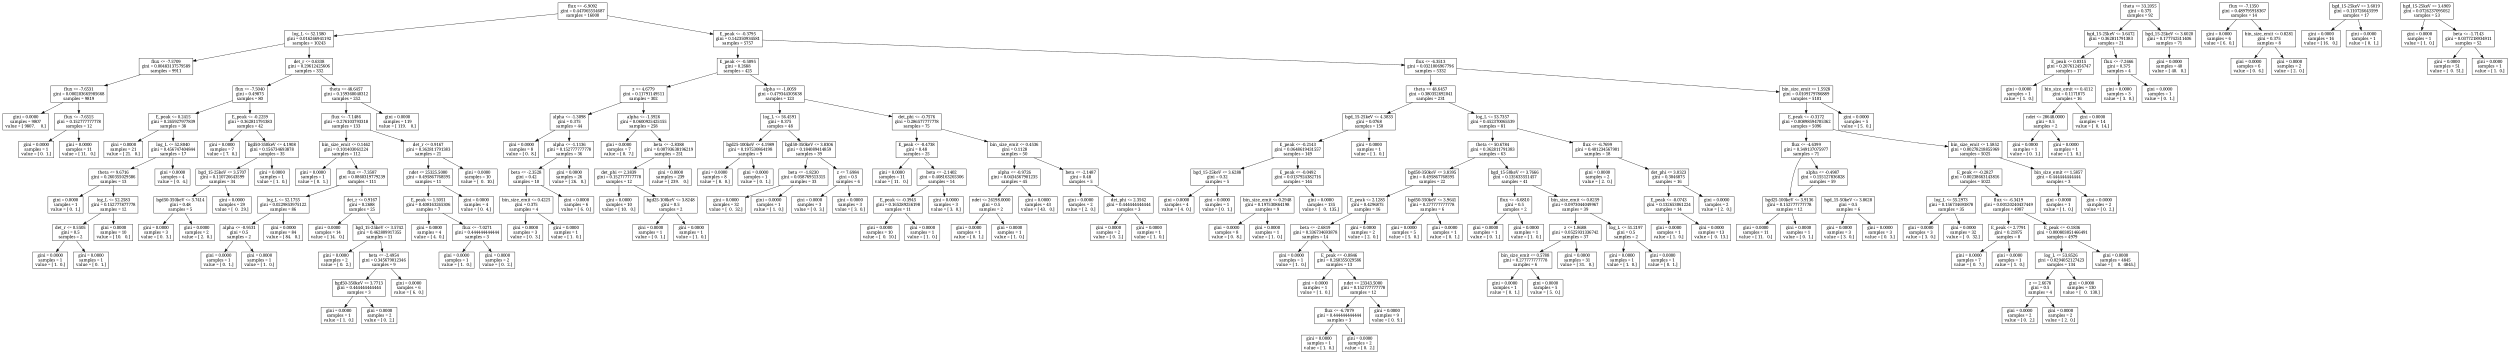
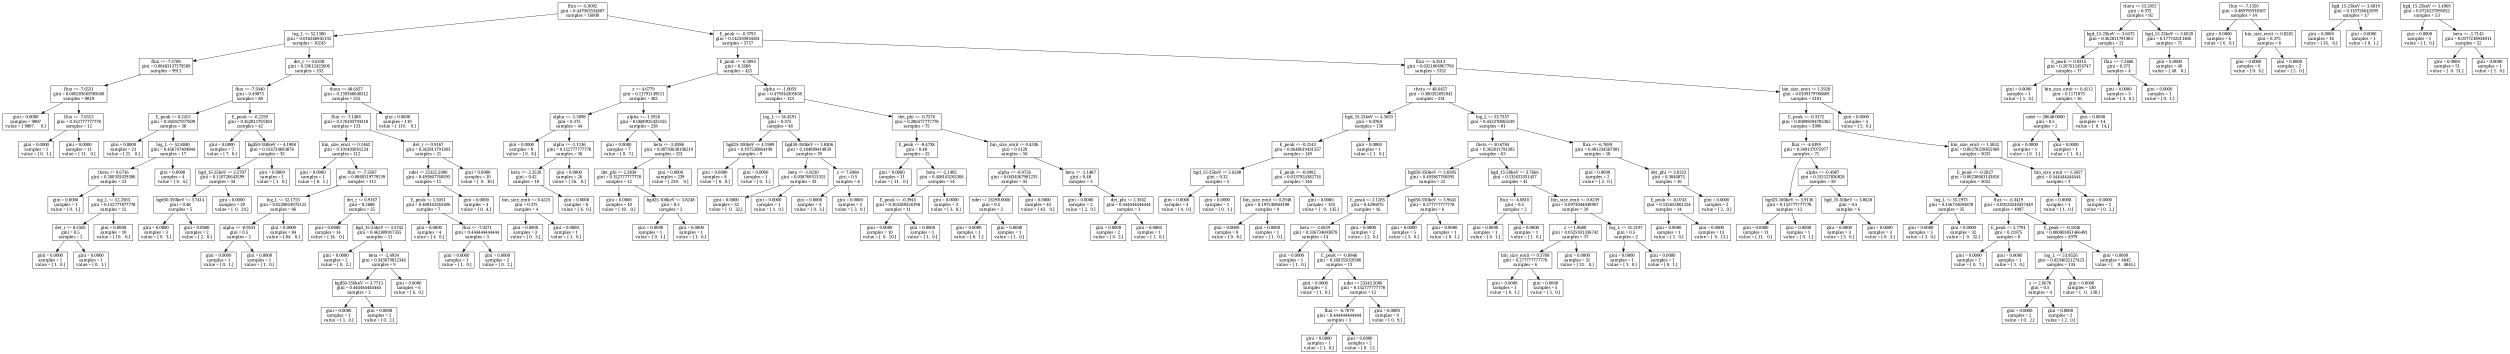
  digraph {
    fontname="Noto Serif"
    node [fontname="Noto Serif" shape=box]
    edge [fontname="Noto Serif"]
    n1 [label="flux <= -6.9092\ngini = 0.447065554687\nsamples = 16000"]
    n2 [label="log_L <= 52.1580\ngini = 0.016266941192\nsamples = 10243"]
    n3 [label="E_peak <= -0.3795\ngini = 0.142350934581\nsamples = 5757"]
    n4 [label="flux <= -7.5709\ngini = 0.00483137579589\nsamples = 9911"]
    n5 [label="det_r <= 0.6338\ngini = 0.29612425606\nsamples = 332"]
    n6 [label="E_peak <= -0.5095\ngini = 0.2688\nsamples = 425"]
    n7 [label="flux <= -6.3513\ngini = 0.0321006967796\nsamples = 5332"]
    n8 [label="flux <= -7.6531\ngini = 0.000203665985668\nsamples = 9819"]
    n9 [label="flux <= -7.5040\ngini = 0.49875\nsamples = 80"]
    n10 [label="theta <= 48.6457\ngini = 0.159360040312\nsamples = 252"]
    n11 [label="gini = 0.0000\nsamples = 9807\nvalue = [ 9807.     0.]"]
    n12 [label="flux <= -7.6515\ngini = 0.152777777778\nsamples = 12"]
    n13 [label="theta <= 33.2055\ngini = 0.375\nsamples = 92"]
    n14 [label="bgd_15-25keV <= 3.6472\ngini = 0.362811791383\nsamples = 21"]
    n15 [label="bgd_15-25keV <= 3.6020\ngini = 0.177742511406\nsamples = 71"]
    n16 [label="gini = 0.0000\nsamples = 1\nvalue = [ 0.  1.]"]
    n17 [label="gini = 0.0000\nsamples = 11\nvalue = [ 11.   0.]"]
    n18 [label="E_peak <= 0.0315\ngini = 0.207612456747\nsamples = 17"]
    n19 [label="flux <= -7.2666\ngini = 0.375\nsamples = 4"]
    n20 [label="gini = 0.0000\nsamples = 40\nvalue = [ 40.   0.]"]
    n21 [label="gini = 0.0000\nsamples = 1\nvalue = [ 1.  0.]"]
    n22 [label="bin_size_emit <= 0.4112\ngini = 0.1171875\nsamples = 16"]
    n23 [label="gini = 0.0000\nsamples = 3\nvalue = [ 3.  0.]"]
    n24 [label="gini = 0.0000\nsamples = 1\nvalue = [ 0.  1.]"]
    n25 [label="ndet <= 28648.0000\ngini = 0.5\nsamples = 2"]
    n26 [label="gini = 0.0000\nsamples = 14\nvalue = [  0.  14.]"]
    n27 [label="gini = 0.0000\nsamples = 1\nvalue = [ 0.  1.]"]
    n28 [label="gini = 0.0000\nsamples = 1\nvalue = [ 1.  0.]"]
    n29 [label="flux <= -7.1350\ngini = 0.489795918367\nsamples = 14"]
    n30 [label="gini = 0.0000\nsamples = 6\nvalue = [ 6.  0.]"]
    n31 [label="bin_size_emit <= 0.8281\ngini = 0.375\nsamples = 8"]
    n32 [label="bgd_15-25keV <= 3.6019\ngini = 0.110726643599\nsamples = 17"]
    n33 [label="gini = 0.0000\nsamples = 16\nvalue = [ 16.   0.]"]
    n34 [label="gini = 0.0000\nsamples = 1\nvalue = [ 0.  1.]"]
    n35 [label="gini = 0.0000\nsamples = 6\nvalue = [ 0.  6.]"]
    n36 [label="gini = 0.0000\nsamples = 2\nvalue = [ 2.  0.]"]
    n37 [label="E_peak <= 0.2415\ngini = 0.265927977839\nsamples = 38"]
    n38 [label="E_peak <= -0.2259\ngini = 0.362811791383\nsamples = 42"]
    n39 [label="flux <= -7.1486\ngini = 0.276103793318\nsamples = 133"]
    n40 [label="gini = 0.0000\nsamples = 119\nvalue = [ 119.    0.]"]
    n41 [label="gini = 0.0000\nsamples = 21\nvalue = [ 21.   0.]"]
    n42 [label="log_L <= 52.8040\ngini = 0.456747404844\nsamples = 17"]
    n43 [label="gini = 0.0000\nsamples = 7\nvalue = [ 7.  0.]"]
    n44 [label="bgd50-350keV <= 4.1908\ngini = 0.156734693878\nsamples = 35"]
    n45 [label="theta <= 9.6716\ngini = 0.260355029586\nsamples = 13"]
    n46 [label="gini = 0.0000\nsamples = 4\nvalue = [ 0.  4.]"]
    n47 [label="gini = 0.0000\nsamples = 1\nvalue = [ 0.  1.]"]
    n48 [label="log_L <= 52.2583\ngini = 0.152777877778\nsamples = 12"]
    n49 [label="det_r <= 0.5505\ngini = 0.5\nsamples = 2"]
    n50 [label="gini = 0.0000\nsamples = 10\nvalue = [ 10.   0.]"]
    n51 [label="gini = 0.0000\nsamples = 1\nvalue = [ 1.  0.]"]
    n52 [label="gini = 0.0000\nsamples = 1\nvalue = [ 0.  1.]"]
    n53 [label="bgd_15-25keV <= 3.5707\ngini = 0.110726643599\nsamples = 34"]
    n54 [label="gini = 0.0000\nsamples = 1\nvalue = [ 1.  0.]"]
    n55 [label="bgd50-350keV <= 3.7414\ngini = 0.48\nsamples = 5"]
    n56 [label="gini = 0.0000\nsamples = 29\nvalue = [  0.  29.]"]
    n57 [label="gini = 0.0000\nsamples = 3\nvalue = [ 0.  3.]"]
    n58 [label="gini = 0.0000\nsamples = 2\nvalue = [ 2.  0.]"]
    n59 [label="bin_size_emit <= 0.1462\ngini = 0.101403061224\nsamples = 112"]
    n60 [label="det_r <= 0.9167\ngini = 0.362811791383\nsamples = 21"]
    n61 [label="gini = 0.0000\nsamples = 1\nvalue = [ 0.  1.]"]
    n62 [label="flux <= -7.3587\ngini = 0.0860319779239\nsamples = 111"]
    n63 [label="ndet <= 25325.5000\ngini = 0.495867768595\nsamples = 11"]
    n64 [label="gini = 0.0000\nsamples = 10\nvalue = [  0.  10.]"]
    n65 [label="log_L <= 52.1755\ngini = 0.0229853975122\nsamples = 86"]
    n66 [label="det_r <= 0.9167\ngini = 0.2688\nsamples = 25"]
    n67 [label="alpha <= -0.9531\ngini = 0.5\nsamples = 2"]
    n68 [label="gini = 0.0000\nsamples = 84\nvalue = [ 84.   0.]"]
    n69 [label="gini = 0.0000\nsamples = 14\nvalue = [ 14.   0.]"]
    n70 [label="bgd_15-25keV <= 3.5742\ngini = 0.462809917355\nsamples = 11"]
    n71 [label="gini = 0.0000\nsamples = 1\nvalue = [ 0.  1.]"]
    n72 [label="gini = 0.0000\nsamples = 1\nvalue = [ 1.  0.]"]
    n73 [label="gini = 0.0000\nsamples = 2\nvalue = [ 0.  2.]"]
    n74 [label="beta <= -2.4954\ngini = 0.345679012346\nsamples = 9"]
    n75 [label="bgd50-350keV <= 3.7713\ngini = 0.444444444444\nsamples = 3"]
    n76 [label="gini = 0.0000\nsamples = 6\nvalue = [ 6.  0.]"]
    n77 [label="gini = 0.0000\nsamples = 1\nvalue = [ 1.  0.]"]
    n78 [label="gini = 0.0000\nsamples = 2\nvalue = [ 0.  2.]"]
    n79 [label="E_peak <= 1.5051\ngini = 0.408163265306\nsamples = 7"]
    n80 [label="gini = 0.0000\nsamples = 4\nvalue = [ 0.  4.]"]
    n81 [label="gini = 0.0000\nsamples = 4\nvalue = [ 4.  0.]"]
    n82 [label="flux <= -7.0271\ngini = 0.444444444444\nsamples = 3"]
    n83 [label="gini = 0.0000\nsamples = 1\nvalue = [ 1.  0.]"]
    n84 [label="gini = 0.0000\nsamples = 2\nvalue = [ 0.  2.]"]
    n85 [label="z <= 4.6779\ngini = 0.11791149511\nsamples = 302"]
    n86 [label="alpha <= -1.0059\ngini = 0.479344305638\nsamples = 123"]
    n87 [label="theta <= 48.6457\ngini = 0.380352692041\nsamples = 231"]
    n88 [label="bin_size_emit <= 1.5928\ngini = 0.0109179786889\nsamples = 5101"]
    n89 [label="alpha <= -1.3098\ngini = 0.375\nsamples = 44"]
    n90 [label="alpha <= -1.5926\ngini = 0.0600925425155\nsamples = 258"]
    n91 [label="log_L <= 56.4591\ngini = 0.375\nsamples = 48"]
    n92 [label="det_phi <= -0.7576\ngini = 0.286577777778\nsamples = 75"]
    n93 [label="gini = 0.0000\nsamples = 8\nvalue = [ 0.  8.]"]
    n94 [label="alpha <= -1.1136\ngini = 0.152777777778\nsamples = 36"]
    n95 [label="gini = 0.0000\nsamples = 7\nvalue = [ 0.  7.]"]
    n96 [label="beta <= -2.8388\ngini = 0.00793638196219\nsamples = 251"]
    n97 [label="beta <= -2.3528\ngini = 0.42\nsamples = 10"]
    n98 [label="gini = 0.0000\nsamples = 26\nvalue = [ 26.   0.]"]
    n99 [label="bin_size_emit <= 0.4225\ngini = 0.375\nsamples = 4"]
    n100 [label="gini = 0.0000\nsamples = 6\nvalue = [ 6.  0.]"]
    n101 [label="gini = 0.0000\nsamples = 3\nvalue = [ 0.  3.]"]
    n102 [label="gini = 0.0000\nsamples = 1\nvalue = [ 1.  0.]"]
    n103 [label="det_phi <= 2.3839\ngini = 0.152777777778\nsamples = 12"]
    n104 [label="gini = 0.0000\nsamples = 239\nvalue = [ 239.    0.]"]
    n105 [label="gini = 0.0000\nsamples = 10\nvalue = [ 10.   0.]"]
    n106 [label="bgd25-100keV <= 3.8248\ngini = 0.5\nsamples = 2"]
    n107 [label="gini = 0.0000\nsamples = 1\nvalue = [ 0.  1.]"]
    n108 [label="gini = 0.0000\nsamples = 1\nvalue = [ 1.  0.]"]
    n109 [label="bgd25-100keV <= 4.1989\ngini = 0.197530864198\nsamples = 9"]
    n110 [label="bgd50-350keV <= 3.8306\ngini = 0.184089414859\nsamples = 39"]
    n111 [label="E_peak <= -0.4738\ngini = 0.48\nsamples = 25"]
    n112 [label="bin_size_emit <= 0.4536\ngini = 0.1128\nsamples = 50"]
    n113 [label="gini = 0.0000\nsamples = 8\nvalue = [ 8.  0.]"]
    n114 [label="gini = 0.0000\nsamples = 1\nvalue = [ 0.  1.]"]
    n115 [label="beta <= -1.8230\ngini = 0.058769513315\nsamples = 33"]
    n116 [label="z <= 7.6984\ngini = 0.5\nsamples = 6"]
    n117 [label="gini = 0.0000\nsamples = 32\nvalue = [  0.  32.]"]
    n118 [label="gini = 0.0000\nsamples = 1\nvalue = [ 1.  0.]"]
    n119 [label="gini = 0.0000\nsamples = 3\nvalue = [ 0.  3.]"]
    n120 [label="gini = 0.0000\nsamples = 3\nvalue = [ 3.  0.]"]
    n121 [label="gini = 0.0000\nsamples = 11\nvalue = [ 11.   0.]"]
    n122 [label="beta <= -2.1402\ngini = 0.408163265306\nsamples = 14"]
    n123 [label="alpha <= -0.9726\ngini = 0.0434567901235\nsamples = 45"]
    n124 [label="beta <= -2.1487\ngini = 0.48\nsamples = 5"]
    n125 [label="E_peak <= -0.3945\ngini = 0.165289256198\nsamples = 11"]
    n126 [label="gini = 0.0000\nsamples = 3\nvalue = [ 3.  0.]"]
    n127 [label="gini = 0.0000\nsamples = 10\nvalue = [  0.  10.]"]
    n128 [label="gini = 0.0000\nsamples = 1\nvalue = [ 1.  0.]"]
    n129 [label="ndet <= 26198.0000\ngini = 0.5\nsamples = 2"]
    n130 [label="gini = 0.0000\nsamples = 43\nvalue = [ 43.   0.]"]
    n131 [label="gini = 0.0000\nsamples = 2\nvalue = [ 2.  0.]"]
    n132 [label="det_phi <= 2.3562\ngini = 0.444444444444\nsamples = 3"]
    n133 [label="gini = 0.0000\nsamples = 1\nvalue = [ 0.  1.]"]
    n134 [label="gini = 0.0000\nsamples = 1\nvalue = [ 1.  0.]"]
    n135 [label="gini = 0.0000\nsamples = 2\nvalue = [ 0.  2.]"]
    n136 [label="gini = 0.0000\nsamples = 1\nvalue = [ 1.  0.]"]
    n137 [label="bgd_15-25keV <= 4.3833\ngini = 0.0768\nsamples = 150"]
    n138 [label="log_L <= 53.7357\ngini = 0.452370065539\nsamples = 81"]
    n139 [label="E_peak <= -0.3172\ngini = 0.00898594705362\nsamples = 5096"]
    n140 [label="gini = 0.0000\nsamples = 5\nvalue = [ 5.  0.]"]
    n141 [label="E_peak <= -0.2143\ngini = 0.0648619431557\nsamples = 149"]
    n142 [label="gini = 0.0000\nsamples = 1\nvalue = [ 1.  0.]"]
    n143 [label="theta <= 50.6784\ngini = 0.362811791383\nsamples = 63"]
    n144 [label="flux <= -6.7699\ngini = 0.401234567901\nsamples = 18"]
    n145 [label="bgd_15-25keV <= 3.6288\ngini = 0.32\nsamples = 5"]
    n146 [label="E_peak <= -0.0492\ngini = 0.0137924382716\nsamples = 144"]
    n147 [label="gini = 0.0000\nsamples = 4\nvalue = [ 4.  0.]"]
    n148 [label="gini = 0.0000\nsamples = 1\nvalue = [ 0.  1.]"]
    n149 [label="bin_size_emit <= 0.2948\ngini = 0.197530864198\nsamples = 9"]
    n150 [label="gini = 0.0000\nsamples = 135\nvalue = [   0.  135.]"]
    n151 [label="gini = 0.0000\nsamples = 8\nvalue = [ 0.  8.]"]
    n152 [label="gini = 0.0000\nsamples = 1\nvalue = [ 1.  0.]"]
    n153 [label="bgd50-350keV <= 3.8395\ngini = 0.495867768595\nsamples = 22"]
    n154 [label="bgd_15-50keV <= 3.7666\ngini = 0.135633551457\nsamples = 41"]
    n155 [label="gini = 0.0000\nsamples = 2\nvalue = [ 2.  0.]"]
    n156 [label="det_phi <= 3.0323\ngini = 0.3046875\nsamples = 16"]
    n157 [label="E_peak <= 2.1285\ngini = 0.4296875\nsamples = 16"]
    n158 [label="bgd50-350keV <= 3.9641\ngini = 0.277777777778\nsamples = 6"]
    n159 [label="flux <= -6.6810\ngini = 0.5\nsamples = 2"]
    n160 [label="bin_size_emit <= 0.8259\ngini = 0.0973044049967\nsamples = 39"]
    n161 [label="beta <= -2.6819\ngini = 0.336734693878\nsamples = 14"]
    n162 [label="gini = 0.0000\nsamples = 2\nvalue = [ 2.  0.]"]
    n163 [label="gini = 0.0000\nsamples = 5\nvalue = [ 5.  0.]"]
    n164 [label="gini = 0.0000\nsamples = 1\nvalue = [ 0.  1.]"]
    n165 [label="gini = 0.0000\nsamples = 1\nvalue = [ 1.  0.]"]
    n166 [label="E_peak <= -0.0846\ngini = 0.260355029586\nsamples = 13"]
    n167 [label="gini = 0.0000\nsamples = 1\nvalue = [ 1.  0.]"]
    n168 [label="ndet <= 23343.5000\ngini = 0.152777777778\nsamples = 12"]
    n169 [label="flux <= -6.7079\ngini = 0.444444444444\nsamples = 3"]
    n170 [label="gini = 0.0000\nsamples = 9\nvalue = [ 0.  9.]"]
    n171 [label="gini = 0.0000\nsamples = 1\nvalue = [ 1.  0.]"]
    n172 [label="gini = 0.0000\nsamples = 2\nvalue = [ 0.  2.]"]
    n173 [label="gini = 0.0000\nsamples = 1\nvalue = [ 0.  1.]"]
    n174 [label="gini = 0.0000\nsamples = 1\nvalue = [ 1.  0.]"]
    n175 [label="z <= 1.8688\ngini = 0.0525931336742\nsamples = 37"]
    n176 [label="log_L <= 51.2197\ngini = 0.5\nsamples = 2"]
    n177 [label="bin_size_emit <= 0.5788\ngini = 0.277777777778\nsamples = 6"]
    n178 [label="gini = 0.0000\nsamples = 31\nvalue = [ 31.   0.]"]
    n179 [label="gini = 0.0000\nsamples = 1\nvalue = [ 1.  0.]"]
    n180 [label="gini = 0.0000\nsamples = 1\nvalue = [ 0.  1.]"]
    n181 [label="gini = 0.0000\nsamples = 1\nvalue = [ 0.  1.]"]
    n182 [label="gini = 0.0000\nsamples = 5\nvalue = [ 5.  0.]"]
    n183 [label="E_peak <= -0.0743\ngini = 0.132653061224\nsamples = 14"]
    n184 [label="gini = 0.0000\nsamples = 2\nvalue = [ 2.  0.]"]
    n185 [label="gini = 0.0000\nsamples = 1\nvalue = [ 1.  0.]"]
    n186 [label="gini = 0.0000\nsamples = 13\nvalue = [  0.  13.]"]
    n187 [label="flux <= -4.6399\ngini = 0.349137075977\nsamples = 71"]
    n188 [label="bin_size_emit <= 1.5852\ngini = 0.00278218855969\nsamples = 5025"]
    n189 [label="bgd25-100keV <= 3.9136\ngini = 0.152777777778\nsamples = 12"]
    n190 [label="alpha <= -0.4987\ngini = 0.155127836828\nsamples = 59"]
    n191 [label="E_peak <= -0.2827\ngini = 0.00238663143816\nsamples = 5022"]
    n192 [label="bin_size_emit <= 1.5857\ngini = 0.444444444444\nsamples = 3"]
    n193 [label="gini = 0.0000\nsamples = 11\nvalue = [ 11.   0.]"]
    n194 [label="gini = 0.0000\nsamples = 1\nvalue = [ 0.  1.]"]
    n195 [label="bgd_15-50keV <= 3.8628\ngini = 0.5\nsamples = 6"]
    n196 [label="bgd_15-25keV <= 3.4969\ngini = 0.0726237095052\nsamples = 53"]
    n197 [label="gini = 0.0000\nsamples = 1\nvalue = [ 1.  0.]"]
    n198 [label="beta <= -1.7143\ngini = 0.0377218934911\nsamples = 52"]
    n199 [label="gini = 0.0000\nsamples = 3\nvalue = [ 3.  0.]"]
    n200 [label="gini = 0.0000\nsamples = 3\nvalue = [ 0.  3.]"]
    n201 [label="gini = 0.0000\nsamples = 51\nvalue = [  0.  51.]"]
    n202 [label="gini = 0.0000\nsamples = 1\nvalue = [ 1.  0.]"]
    n203 [label="log_L <= 55.2973\ngini = 0.156734693878\nsamples = 35"]
    n204 [label="flux <= -6.3419\ngini = 0.00120240437449\nsamples = 4987"]
    n205 [label="gini = 0.0000\nsamples = 1\nvalue = [ 1.  0.]"]
    n206 [label="gini = 0.0000\nsamples = 2\nvalue = [ 0.  2.]"]
    n207 [label="gini = 0.0000\nsamples = 3\nvalue = [ 3.  0.]"]
    n208 [label="gini = 0.0000\nsamples = 32\nvalue = [  0.  32.]"]
    n209 [label="E_peak <= 2.7791\ngini = 0.21875\nsamples = 8"]
    n210 [label="E_peak <= -0.1836\ngini = 0.000803051466491\nsamples = 4979"]
    n211 [label="gini = 0.0000\nsamples = 7\nvalue = [ 0.  7.]"]
    n212 [label="gini = 0.0000\nsamples = 1\nvalue = [ 1.  0.]"]
    n213 [label="log_L <= 53.8526\ngini = 0.0294052127423\nsamples = 134"]
    n214 [label="gini = 0.0000\nsamples = 4845\nvalue = [    0.  4845.]"]
    n215 [label="z <= 2.6678\ngini = 0.5\nsamples = 4"]
    n216 [label="gini = 0.0000\nsamples = 130\nvalue = [   0.  130.]"]
    n217 [label="gini = 0.0000\nsamples = 2\nvalue = [ 0.  2.]"]
    n218 [label="gini = 0.0000\nsamples = 2\nvalue = [ 2.  0.]"]
    n1 -> n2
    n1 -> n3
    n2 -> n4
    n2 -> n5
    n3 -> n6
    n3 -> n7
    n4 -> n8
    n5 -> n9
    n5 -> n10
    n6 -> n85
    n6 -> n86
    n7 -> n87
    n7 -> n88
    n8 -> n11
    n8 -> n12
    n9 -> n37
    n9 -> n38
    n10 -> n39
    n10 -> n40
    n12 -> n16
    n12 -> n17
    n13 -> n14
    n13 -> n15
    n14 -> n18
    n14 -> n19
    n15 -> n20
    n18 -> n21
    n18 -> n22
    n19 -> n23
    n19 -> n24
    n22 -> n25
    n22 -> n26
    n25 -> n27
    n25 -> n28
    n29 -> n30
    n29 -> n31
    n31 -> n35
    n31 -> n36
    n32 -> n33
    n32 -> n34
    n37 -> n41
    n37 -> n42
    n38 -> n43
    n38 -> n44
    n39 -> n59
    n39 -> n60
    n42 -> n45
    n42 -> n46
    n44 -> n53
    n44 -> n54
    n45 -> n47
    n45 -> n48
    n48 -> n49
    n48 -> n50
    n49 -> n51
    n49 -> n52
    n53 -> n55
    n53 -> n56
    n55 -> n57
    n55 -> n58
    n59 -> n61
    n59 -> n62
    n60 -> n63
    n60 -> n64
    n62 -> n65
    n62 -> n66
    n63 -> n79
    n63 -> n80
    n65 -> n67
    n65 -> n68
    n66 -> n69
    n66 -> n70
    n67 -> n71
    n67 -> n72
    n70 -> n73
    n70 -> n74
    n74 -> n75
    n74 -> n76
    n75 -> n77
    n75 -> n78
    n79 -> n81
    n79 -> n82
    n82 -> n83
    n82 -> n84
    n85 -> n89
    n85 -> n90
    n86 -> n91
    n86 -> n92
    n87 -> n137
    n87 -> n138
    n88 -> n139
    n88 -> n140
    n89 -> n93
    n89 -> n94
    n90 -> n95
    n90 -> n96
    n91 -> n109
    n91 -> n110
    n92 -> n111
    n92 -> n112
    n94 -> n97
    n94 -> n98
    n96 -> n103
    n96 -> n104
    n97 -> n99
    n97 -> n100
    n99 -> n101
    n99 -> n102
    n103 -> n105
    n103 -> n106
    n106 -> n107
    n106 -> n108
    n109 -> n113
    n109 -> n114
    n110 -> n115
    n110 -> n116
    n111 -> n121
    n111 -> n122
    n112 -> n123
    n112 -> n124
    n115 -> n117
    n115 -> n118
    n116 -> n119
    n116 -> n120
    n122 -> n125
    n122 -> n126
    n123 -> n129
    n123 -> n130
    n124 -> n131
    n124 -> n132
    n125 -> n127
    n125 -> n128
    n129 -> n133
    n129 -> n134
    n132 -> n135
    n132 -> n136
    n137 -> n141
    n137 -> n142
    n138 -> n143
    n138 -> n144
    n139 -> n187
    n139 -> n188
    n141 -> n145
    n141 -> n146
    n143 -> n153
    n143 -> n154
    n144 -> n155
    n144 -> n156
    n145 -> n147
    n145 -> n148
    n146 -> n149
    n146 -> n150
    n149 -> n151
    n149 -> n152
    n153 -> n157
    n153 -> n158
    n154 -> n159
    n154 -> n160
    n156 -> n183
    n156 -> n184
    n157 -> n161
    n157 -> n162
    n158 -> n163
    n158 -> n164
    n159 -> n173
    n159 -> n174
    n160 -> n175
    n160 -> n176
    n161 -> n165
    n161 -> n166
    n166 -> n167
    n166 -> n168
    n168 -> n169
    n168 -> n170
    n169 -> n171
    n169 -> n172
    n175 -> n177
    n175 -> n178
    n176 -> n179
    n176 -> n180
    n177 -> n181
    n177 -> n182
    n183 -> n185
    n183 -> n186
    n187 -> n189
    n187 -> n190
    n188 -> n191
    n188 -> n192
    n189 -> n193
    n189 -> n194
    n190 -> n189
+   n190 -> n195
    n191 -> n203
    n191 -> n204
    n192 -> n205
    n192 -> n206
    n195 -> n199
    n195 -> n200
    n196 -> n197
    n196 -> n198
    n198 -> n201
    n198 -> n202
    n203 -> n207
    n203 -> n208
    n204 -> n209
    n204 -> n210
    n209 -> n211
    n209 -> n212
    n210 -> n213
    n210 -> n214
    n213 -> n215
    n213 -> n216
    n215 -> n217
    n215 -> n218
  }
